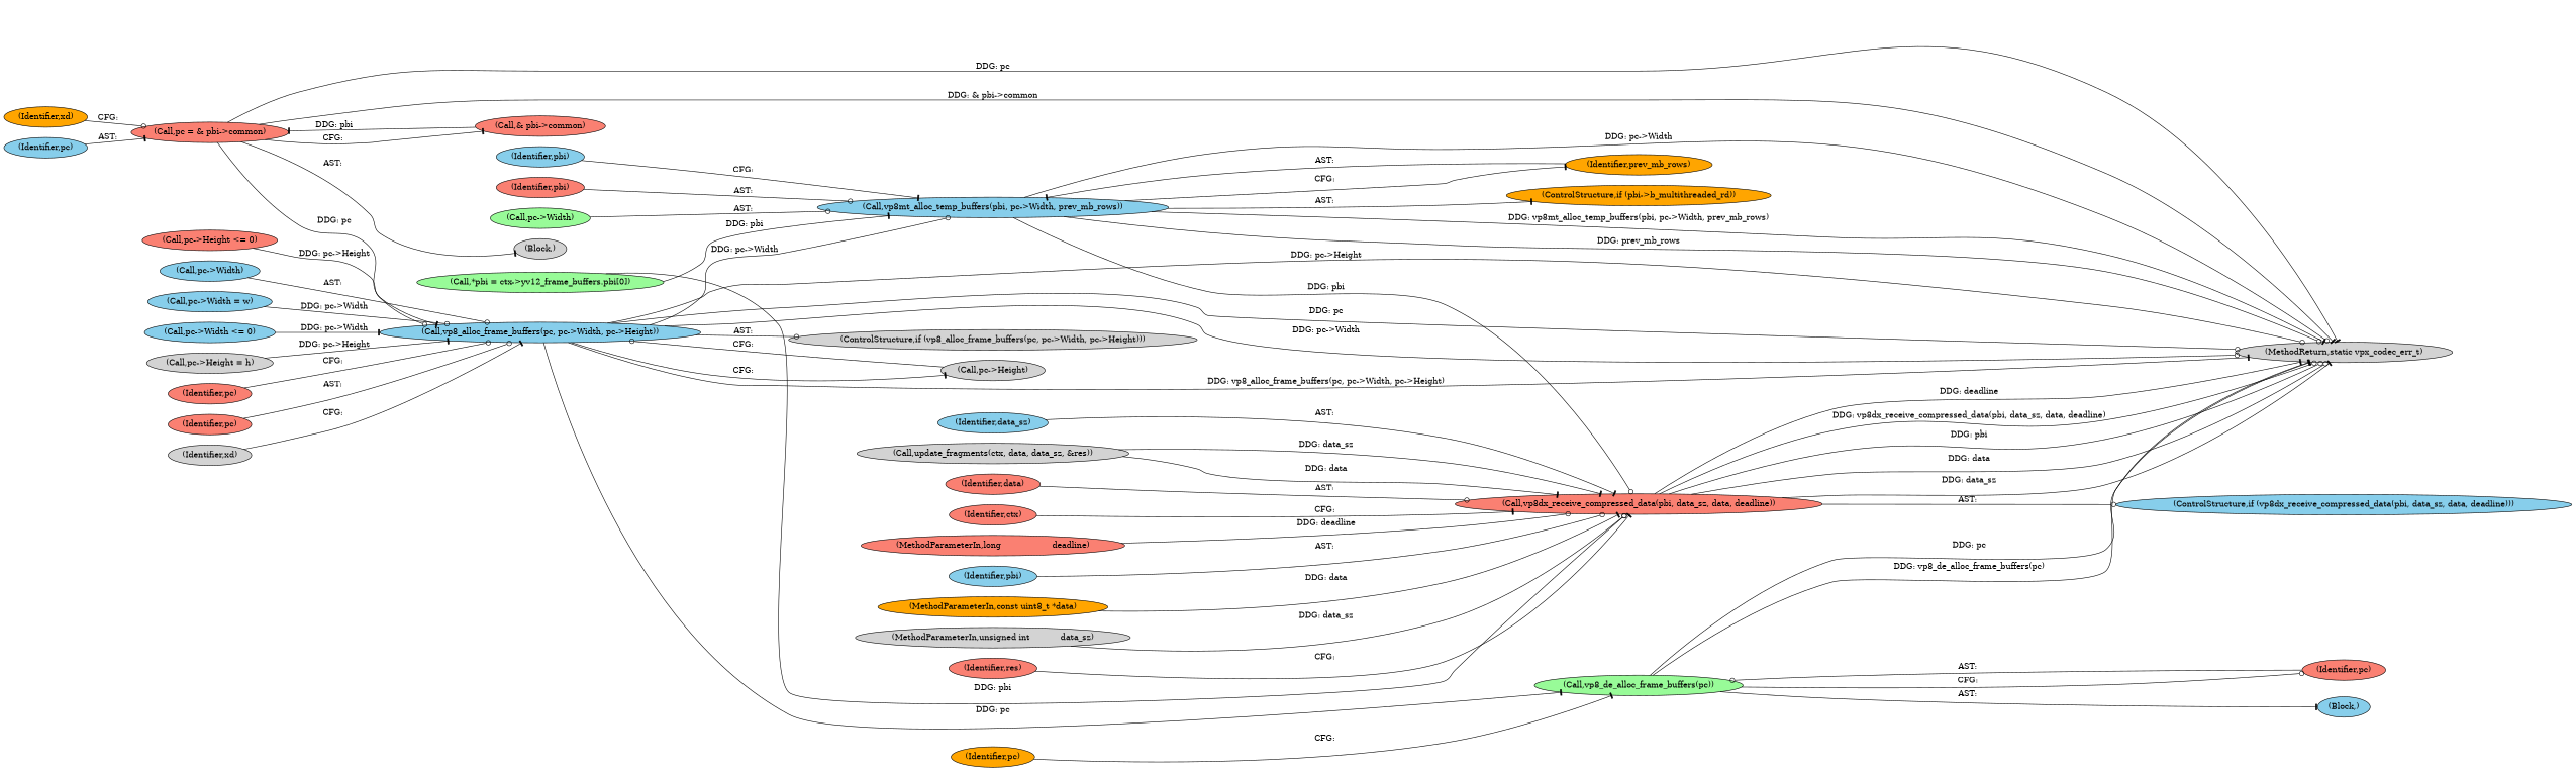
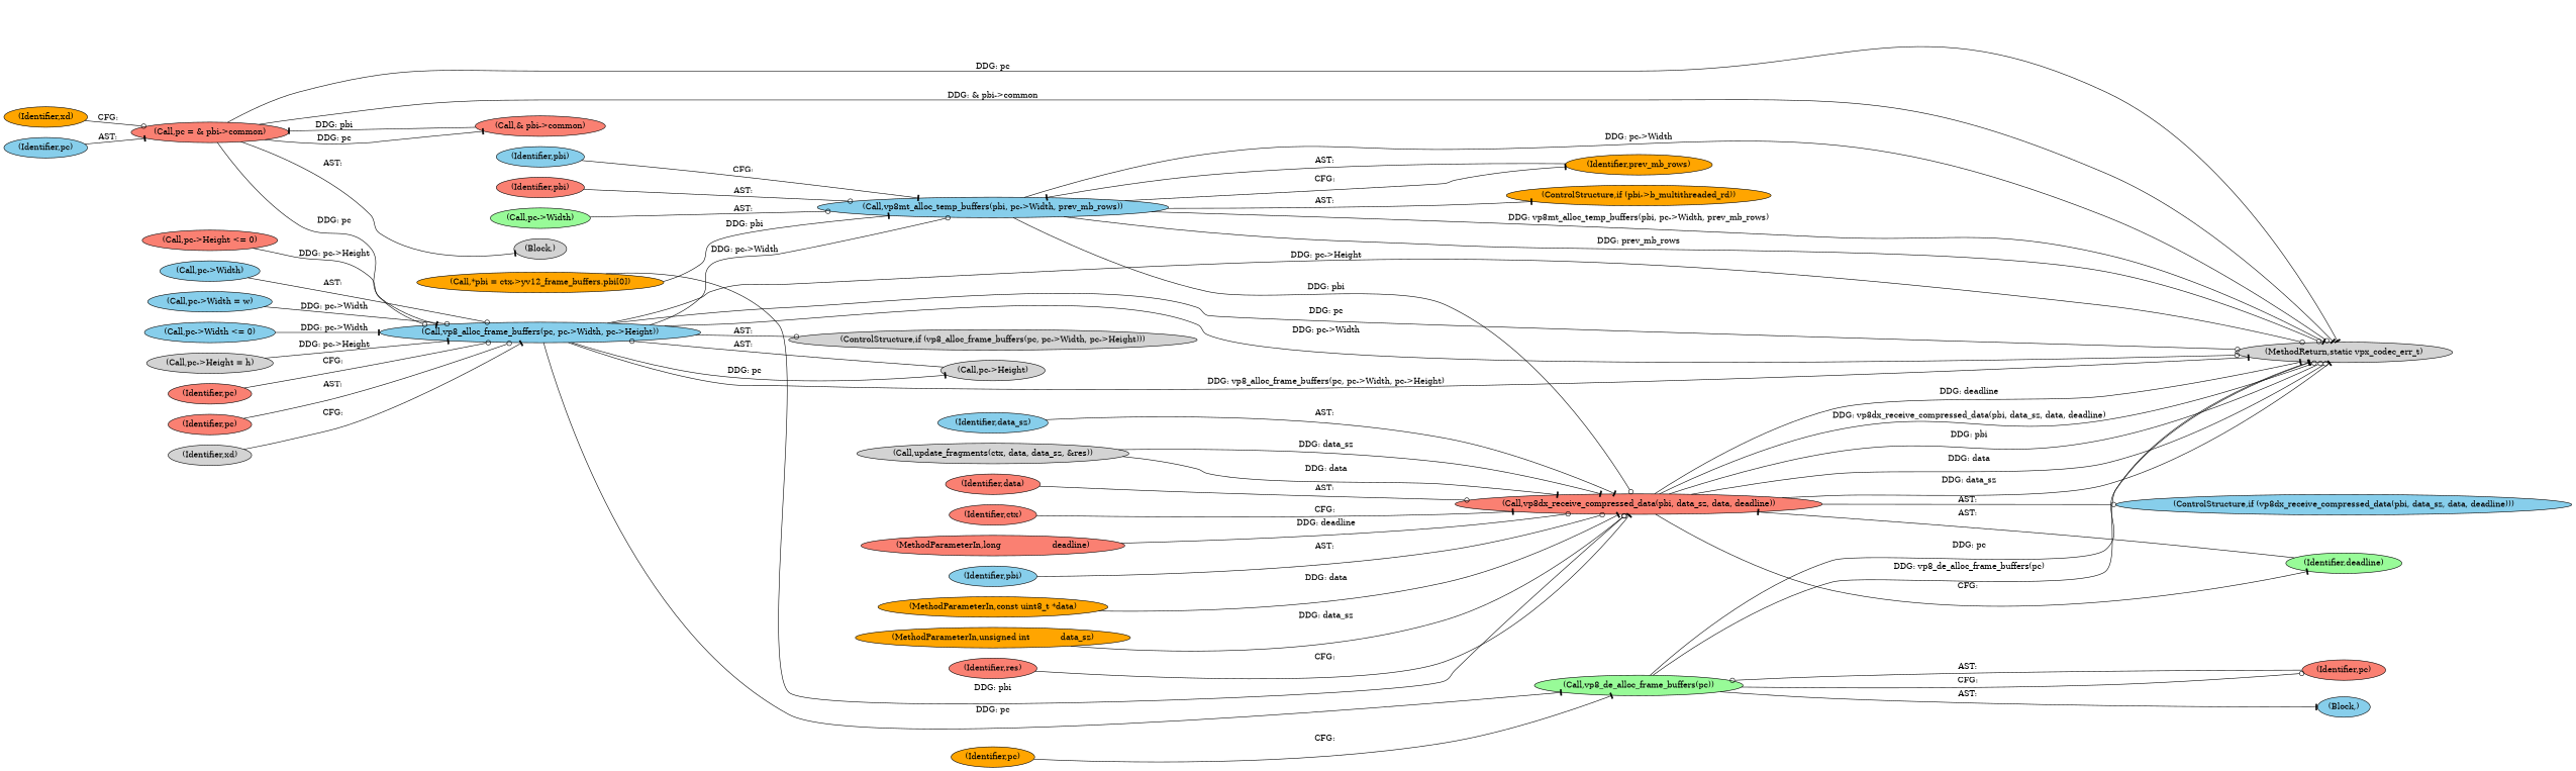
  digraph {
    rankdir=LR
    node [fillcolor=salmon style=filled]
    edge [arrowhead=tee]
    n1 [label="(Call,pc = & pbi->common)"]
    n2 [fillcolor=skyblue label="(Call,vp8_alloc_frame_buffers(pc, pc->Width, pc->Height))"]
    n3 [label="(Call,& pbi->common)"]
    n4 [fillcolor=lightgrey label="(Block,)"]
    n5 [fillcolor=lightgrey label="(MethodReturn,static vpx_codec_err_t)"]
    n6 [fillcolor=palegreen label="(Call,vp8_de_alloc_frame_buffers(pc))"]
    n7 [fillcolor=skyblue label="(Call,vp8mt_alloc_temp_buffers(pbi, pc->Width, prev_mb_rows))"]
    n8 [fillcolor=lightgrey label="(Call,pc->Height)"]
    n9 [fillcolor=lightgrey label="(ControlStructure,if (vp8_alloc_frame_buffers(pc, pc->Width, pc->Height)))"]
    n10 [fillcolor=skyblue label="(Block,)"]
    n11 [label="(Identifier,pc)"]
    n12 [label="(Call,vp8dx_receive_compressed_data(pbi, data_sz, data, deadline))"]
    n13 [fillcolor=orange label="(Identifier,prev_mb_rows)"]
    n14 [fillcolor=orange label="(ControlStructure,if (pbi->b_multithreaded_rd))"]
    n15 [fillcolor=skyblue label="(ControlStructure,if (vp8dx_receive_compressed_data(pbi, data_sz, data, deadline)))"]
+   n16 [fillcolor=palegreen label="(Identifier,deadline)"]
    n17 [fillcolor=lightgrey label="(Call,update_fragments(ctx, data, data_sz, &res))"]
    n18 [fillcolor=palegreen label="(Call,pc->Width)"]
    n19 [fillcolor=skyblue label="(Identifier,pbi)"]
    n20 [label="(Identifier,data)"]
    n21 [label="(Identifier,ctx)"]
    n22 [fillcolor=lightgrey label="(Call,pc->Height = h)"]
    n23 [label="(Identifier,pc)"]
    n24 [label="(Identifier,pc)"]
    n25 [label="(MethodParameterIn,long                    deadline)"]
-   n26 [fillcolor=palegreen label="(Call,*pbi = ctx->yv12_frame_buffers.pbi[0])"]
+   n26 [fillcolor=orange label="(Call,*pbi = ctx->yv12_frame_buffers.pbi[0])"]
    n27 [fillcolor=orange label="(Identifier,xd)"]
    n28 [fillcolor=lightgrey label="(Identifier,xd)"]
    n29 [fillcolor=skyblue label="(Identifier,pbi)"]
    n30 [label="(Call,pc->Height <= 0)"]
    n31 [fillcolor=skyblue label="(Call,pc->Width)"]
    n32 [fillcolor=orange label="(MethodParameterIn,const uint8_t *data)"]
    n33 [fillcolor=skyblue label="(Call,pc->Width = w)"]
    n34 [fillcolor=skyblue label="(Call,pc->Width <= 0)"]
    n35 [fillcolor=orange label="(Identifier,pc)"]
-   n36 [fillcolor=lightgrey label="(MethodParameterIn,unsigned int            data_sz)"]
+   n36 [fillcolor=orange label="(MethodParameterIn,unsigned int            data_sz)"]
    n37 [label="(Identifier,res)"]
    n38 [label="(Identifier,pbi)"]
    n39 [fillcolor=skyblue label="(Identifier,pc)"]
    n40 [fillcolor=skyblue label="(Identifier,data_sz)"]
    n1 -> n2 [arrowhead=odot label="DDG: pc"]
-   n1 -> n3 [label="CFG: "]
+   n1 -> n3 [label="DDG: pc"]
    n1 -> n4 [label="AST: "]
    n1 -> n5 [label="DDG: pc"]
    n1 -> n5 [label="DDG: & pbi->common"]
    n2 -> n5 [arrowhead=odot label="DDG: pc->Width"]
    n2 -> n5 [label="DDG: vp8_alloc_frame_buffers(pc, pc->Width, pc->Height)"]
    n2 -> n5 [arrowhead=odot label="DDG: pc->Height"]
    n2 -> n5 [arrowhead=odot label="DDG: pc"]
    n2 -> n6 [label="DDG: pc"]
    n2 -> n7 [arrowhead=odot label="DDG: pc->Width"]
-   n2 -> n8 [label="CFG: "]
+   n2 -> n8 [label="DDG: pc"]
    n2 -> n9 [arrowhead=odot label="AST: "]
    n3 -> n1 [label="DDG: pbi"]
    n6 -> n5 [label="DDG: pc"]
    n6 -> n5 [label="DDG: vp8_de_alloc_frame_buffers(pc)"]
    n6 -> n10 [label="AST: "]
    n6 -> n11 [arrowhead=odot label="CFG: "]
    n7 -> n5 [arrowhead=odot label="DDG: prev_mb_rows"]
    n7 -> n5 [arrowhead=odot label="DDG: pc->Width"]
    n7 -> n5 [label="DDG: vp8mt_alloc_temp_buffers(pbi, pc->Width, prev_mb_rows)"]
    n7 -> n12 [arrowhead=odot label="DDG: pbi"]
    n7 -> n13 [label="CFG: "]
    n7 -> n14 [label="AST: "]
-   n8 -> n2 [arrowhead=odot label="CFG: "]
+   n8 -> n2 [arrowhead=odot label="AST: "]
    n11 -> n6 [arrowhead=odot label="AST: "]
    n12 -> n5 [arrowhead=odot label="DDG: pbi"]
    n12 -> n5 [arrowhead=odot label="DDG: data"]
    n12 -> n5 [label="DDG: data_sz"]
    n12 -> n5 [label="DDG: deadline"]
    n12 -> n5 [arrowhead=odot label="DDG: vp8dx_receive_compressed_data(pbi, data_sz, data, deadline)"]
    n12 -> n15 [arrowhead=odot label="AST: "]
+   n12 -> n16 [label="CFG: "]
    n13 -> n7 [label="AST: "]
+   n16 -> n12 [label="AST: "]
    n17 -> n12 [label="DDG: data_sz"]
    n17 -> n12 [label="DDG: data"]
    n18 -> n7 [arrowhead=odot label="AST: "]
    n19 -> n7 [label="CFG: "]
    n20 -> n12 [arrowhead=odot label="AST: "]
    n21 -> n12 [label="CFG: "]
    n22 -> n2 [label="DDG: pc->Height"]
    n23 -> n2 [arrowhead=odot label="CFG: "]
    n24 -> n2 [arrowhead=odot label="AST: "]
    n25 -> n12 [arrowhead=odot label="DDG: deadline"]
    n26 -> n7 [label="DDG: pbi"]
    n26 -> n12 [arrowhead=odot label="DDG: pbi"]
    n27 -> n1 [arrowhead=odot label="CFG: "]
    n28 -> n2 [label="CFG: "]
    n29 -> n12 [arrowhead=odot label="AST: "]
    n30 -> n2 [label="DDG: pc->Height"]
    n31 -> n2 [arrowhead=odot label="AST: "]
    n32 -> n12 [label="DDG: data"]
    n33 -> n2 [arrowhead=odot label="DDG: pc->Width"]
    n34 -> n2 [label="DDG: pc->Width"]
    n35 -> n6 [label="CFG: "]
    n36 -> n12 [arrowhead=odot label="DDG: data_sz"]
    n37 -> n12 [label="CFG: "]
    n38 -> n7 [arrowhead=odot label="AST: "]
    n39 -> n1 [label="AST: "]
    n40 -> n12 [label="AST: "]
  }
